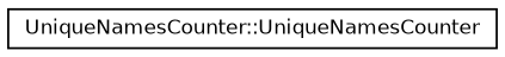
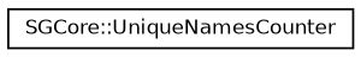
  digraph {
    rankdir=LR
-   n1 [color=black fillcolor=white fontname=Helvetica fontsize=10 height=0.2 label="UniqueNamesCounter::UniqueNamesCounter" shape=record style=filled width=0.4]
+   n1 [color=black fillcolor=white fontname=Helvetica fontsize=10 height=0.2 label="SGCore::UniqueNamesCounter" shape=record style=filled width=0.4]
  }
